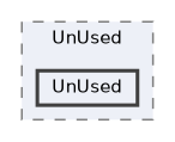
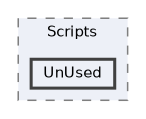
  digraph {
    compound=true
    n1 [color=grey25 fillcolor="#edf0f7" fontname=Helvetica fontsize=10 height=0.2 label=UnUsed shape=box style="filled,bold" width=0.4]
    subgraph cluster_1 {
      bgcolor="#edf0f7"
      fontname=Helvetica
      fontsize=10
-     label=UnUsed
+     label=Scripts
      pencolor=grey50
      style="filled,dashed"
      n1
    }
  }
